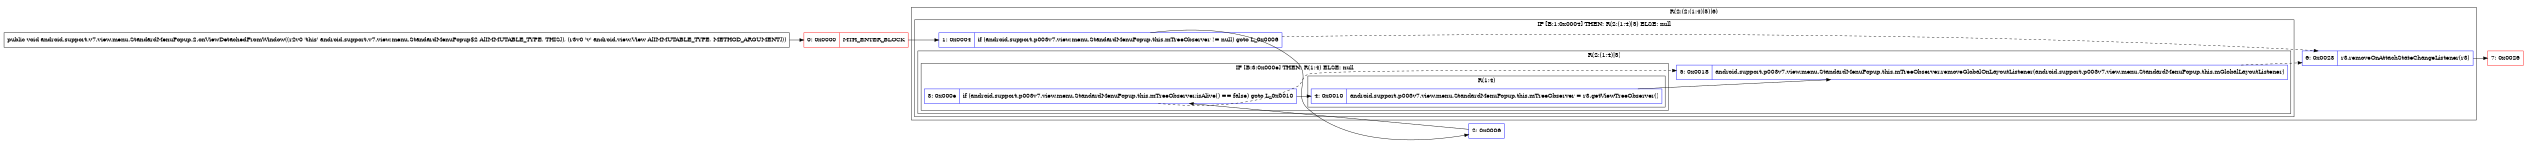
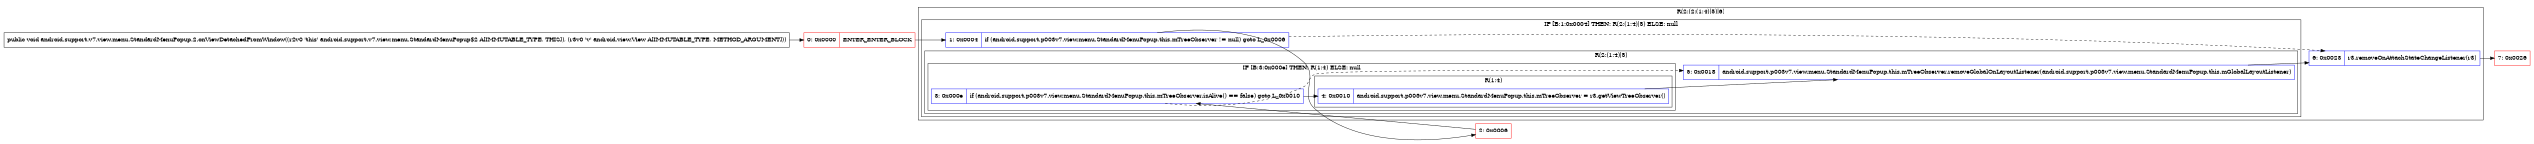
  digraph {
    rankdir=LR
    node [color=blue shape=record]
    n1 [label="{4\:\ 0x0010|android.support.p003v7.view.menu.StandardMenuPopup.this.mTreeObserver = r3.getViewTreeObserver()\l}"]
    n2 [label="{3\:\ 0x000e|if (android.support.p003v7.view.menu.StandardMenuPopup.this.mTreeObserver.isAlive() == false) goto L_0x0010\l}"]
    n3 [label="{5\:\ 0x0018|android.support.p003v7.view.menu.StandardMenuPopup.this.mTreeObserver.removeGlobalOnLayoutListener(android.support.p003v7.view.menu.StandardMenuPopup.this.mGlobalLayoutListener)\l}"]
    n4 [label="{1\:\ 0x0004|if (android.support.p003v7.view.menu.StandardMenuPopup.this.mTreeObserver != null) goto L_0x0006\l}"]
    n5 [label="{6\:\ 0x0023|r3.removeOnAttachStateChangeListener(r3)\l}"]
-   n6 [label="{2\:\ 0x0006}"]
+   n6 [color=red label="{2\:\ 0x0006}"]
    n7 [color=red label="{7\:\ 0x0026}"]
-   n8 [color=red label="{0\:\ 0x0000|MTH_ENTER_BLOCK\l}"]
+   n8 [color=red label="{0\:\ 0x0000|ENTER_ENTER_BLOCK\l}"]
    n9 [label="{public void android.support.v7.view.menu.StandardMenuPopup.2.onViewDetachedFromWindow((r2v0 'this' android.support.v7.view.menu.StandardMenuPopup$2 A[IMMUTABLE_TYPE, THIS]), (r3v0 'v' android.view.View A[IMMUTABLE_TYPE, METHOD_ARGUMENT])) }" color=""]
    subgraph cluster_1 {
      label="R(2:(2:(1:4)|5)|6)"
      n5
      subgraph cluster_2 {
        label="IF [B:1:0x0004] THEN: R(2:(1:4)|5) ELSE: null"
        n4
        subgraph cluster_3 {
          label="R(2:(1:4)|5)"
          n3
          subgraph cluster_4 {
            label="IF [B:3:0x000e] THEN: R(1:4) ELSE: null"
            n2
            subgraph cluster_5 {
              label="R(1:4)"
              n1
            }
          }
        }
      }
    }
    n1 -> n3
    n2 -> n1
    n2 -> n3 [style=dashed]
-   n3 -> n5 [style=dashed]
+   n3 -> n5
    n4 -> n5 [style=dashed]
    n4 -> n6
    n5 -> n7
    n6 -> n2
    n8 -> n4
    n9 -> n8
  }
